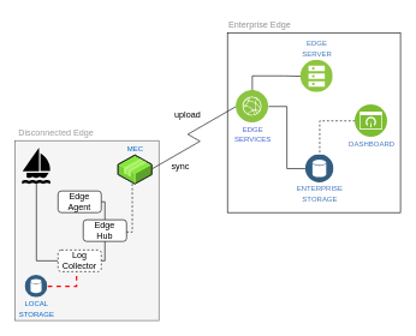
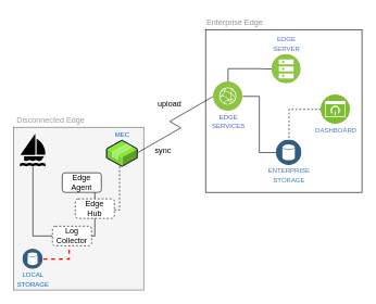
  <mxCell id="0" />
  <mxCell id="1" parent="0" />
  <mxCell id="2" value="" style="rounded=0;whiteSpace=wrap;html=1;labelBackgroundColor=none;fillColor=#f5f5f5;fontColor=#333333;strokeColor=#666666;" vertex="1" parent="1"><mxGeometry x="20" y="195" width="200" height="250" as="geometry" /></mxCell>
  <mxCell id="3" value="" style="rounded=0;whiteSpace=wrap;html=1;" vertex="1" parent="1"><mxGeometry x="315" y="45" width="240" height="250" as="geometry" /></mxCell>
  <mxCell id="4" value="&lt;font color=&quot;#0066cc&quot; style=&quot;font-size: 10px;&quot;&gt;LOCAL&lt;br&gt;STORAGE&lt;/font&gt;" style="aspect=fixed;perimeter=ellipsePerimeter;html=1;align=center;shadow=0;dashed=0;spacingTop=-5;image;image=img/lib/ibm/data/data_services.svg;labelBackgroundColor=none;" vertex="1" parent="1"><mxGeometry x="34" y="382" width="32" height="31.22" as="geometry" /></mxCell>
  <mxCell id="5" style="edgeStyle=isometricEdgeStyle;rounded=0;orthogonalLoop=1;jettySize=auto;html=1;startArrow=none;startFill=0;exitX=0;exitY=0.5;exitDx=0;exitDy=0;endArrow=none;endFill=0;" edge="1" parent="1" source="10"><mxGeometry relative="1" as="geometry"><mxPoint x="297" y="146.75" as="sourcePoint" /><mxPoint x="210" y="234.493" as="targetPoint" /></mxGeometry></mxCell>
  <mxCell id="6" style="edgeStyle=orthogonalEdgeStyle;rounded=0;orthogonalLoop=1;jettySize=auto;html=1;entryX=1;entryY=0.5;entryDx=0;entryDy=0;jumpStyle=arc;endArrow=none;endFill=0;dashed=1;" edge="1" parent="1" source="7" target="17"><mxGeometry relative="1" as="geometry"><mxPoint x="363" y="-26" as="sourcePoint" /><mxPoint x="404" y="361" as="targetPoint" /><Array as="points"><mxPoint x="183" y="322" /></Array></mxGeometry></mxCell>
  <mxCell id="7" value="&lt;font color=&quot;#0066cc&quot; style=&quot;font-size: 10px;&quot;&gt;MEC&lt;/font&gt;" style="verticalLabelPosition=top;html=1;verticalAlign=bottom;strokeWidth=1;align=center;outlineConnect=0;dashed=0;outlineConnect=0;shape=mxgraph.aws3d.application2;fillColor=#86E83A;strokeColor=#B0F373;aspect=fixed;labelPosition=center;" vertex="1" parent="1"><mxGeometry x="163.21" y="215" width="46.79" height="40" as="geometry" /></mxCell>
  <mxCell id="8" style="edgeStyle=orthogonalEdgeStyle;rounded=0;orthogonalLoop=1;jettySize=auto;html=1;entryX=0;entryY=0.5;entryDx=0;entryDy=0;endArrow=none;endFill=0;" edge="1" parent="1" source="10" target="21"><mxGeometry relative="1" as="geometry" /></mxCell>
  <mxCell id="9" style="edgeStyle=orthogonalEdgeStyle;rounded=0;orthogonalLoop=1;jettySize=auto;html=1;entryX=0;entryY=0.5;entryDx=0;entryDy=0;exitX=0.5;exitY=0;exitDx=0;exitDy=0;endArrow=none;endFill=0;" edge="1" parent="1" source="10" target="12"><mxGeometry relative="1" as="geometry" /></mxCell>
  <mxCell id="10" value="&lt;font style=&quot;font-size: 10px;&quot; color=&quot;#4266cc&quot;&gt;EDGE &lt;br&gt;SERVICES&lt;/font&gt;" style="image;aspect=fixed;perimeter=ellipsePerimeter;html=1;align=center;shadow=0;dashed=0;fontColor=#4277BB;labelBackgroundColor=none;fontSize=12;spacingTop=-5;image=img/lib/ibm/infrastructure/edge_services.svg;labelBorderColor=none;" vertex="1" parent="1"><mxGeometry x="327" y="125" width="45" height="45" as="geometry" /></mxCell>
  <mxCell id="11" style="edgeStyle=orthogonalEdgeStyle;rounded=0;orthogonalLoop=1;jettySize=auto;html=1;entryX=0.5;entryY=0;entryDx=0;entryDy=0;endArrow=none;endFill=0;dashed=1;exitX=0;exitY=0.5;exitDx=0;exitDy=0;" edge="1" parent="1" source="24" target="21"><mxGeometry relative="1" as="geometry" /></mxCell>
  <mxCell id="12" value="&lt;font style=&quot;font-size: 10px;&quot;&gt;EDGE&lt;br&gt;SERVER&lt;br&gt;&lt;/font&gt;" style="image;aspect=fixed;perimeter=ellipsePerimeter;html=1;align=center;shadow=0;dashed=0;fontColor=#4277BB;labelBackgroundColor=default;fontSize=12;spacingTop=-5;image=img/lib/ibm/vpc/BareMetalServer.svg;labelPosition=center;verticalLabelPosition=top;verticalAlign=bottom;" vertex="1" parent="1"><mxGeometry x="416.5" y="83" width="45" height="45" as="geometry" /></mxCell>
  <mxCell id="13" style="edgeStyle=orthogonalEdgeStyle;rounded=0;orthogonalLoop=1;jettySize=auto;html=1;entryX=0;entryY=0.5;entryDx=0;entryDy=0;exitX=0.5;exitY=1;exitDx=0;exitDy=0;exitPerimeter=0;endArrow=none;endFill=0;" edge="1" parent="1" source="14" target="19"><mxGeometry relative="1" as="geometry" /></mxCell>
  <mxCell id="14" value="" style="shape=mxgraph.signs.sports.sail_boat;html=1;pointerEvents=1;fillColor=#000000;strokeColor=none;verticalLabelPosition=bottom;verticalAlign=top;align=center;" vertex="1" parent="1"><mxGeometry x="30" y="205" width="40" height="50" as="geometry" /></mxCell>
  <mxCell id="15" style="edgeStyle=orthogonalEdgeStyle;rounded=0;orthogonalLoop=1;jettySize=auto;html=1;entryX=0.5;entryY=0;entryDx=0;entryDy=0;exitX=1;exitY=0.5;exitDx=0;exitDy=0;endArrow=none;endFill=0;" edge="1" parent="1" source="16" target="17"><mxGeometry relative="1" as="geometry" /></mxCell>
- <mxCell id="16" value="Edge&lt;br&gt;Agent" style="rounded=1;whiteSpace=wrap;html=1;" vertex="1" parent="1"><mxGeometry x="80" y="265" width="60" height="30" as="geometry" /></mxCell>
- <mxCell id="17" value="Edge&lt;br&gt;Hub" style="rounded=1;whiteSpace=wrap;html=1;" vertex="1" parent="1"><mxGeometry x="115" y="305" width="60" height="30" as="geometry" /></mxCell>
+ <mxCell id="16" value="Edge&lt;br&gt;Agent" style="rounded=1;whiteSpace=wrap;html=1;" vertex="1" parent="1"><mxGeometry x="95" y="265" width="60" height="30" as="geometry" /></mxCell>
+ <mxCell id="17" value="Edge&lt;br&gt;Hub" style="rounded=1;whiteSpace=wrap;html=1;dashed=1;" vertex="1" parent="1"><mxGeometry x="115" y="305" width="60" height="30" as="geometry" /></mxCell>
  <mxCell id="18" style="edgeStyle=orthogonalEdgeStyle;rounded=0;orthogonalLoop=1;jettySize=auto;html=1;entryX=0.5;entryY=1;entryDx=0;entryDy=0;exitX=1;exitY=0.5;exitDx=0;exitDy=0;endArrow=none;endFill=0;" edge="1" parent="1" source="19" target="17"><mxGeometry relative="1" as="geometry" /></mxCell>
  <mxCell id="19" value="Log&lt;br&gt;Collector" style="rounded=1;whiteSpace=wrap;html=1;dashed=1;" vertex="1" parent="1"><mxGeometry x="80" y="347" width="60" height="30" as="geometry" /></mxCell>
  <mxCell id="20" style="edgeStyle=orthogonalEdgeStyle;rounded=0;orthogonalLoop=1;jettySize=auto;html=1;entryX=0.428;entryY=0.978;entryDx=0;entryDy=0;entryPerimeter=0;endArrow=none;endFill=0;dashed=1;strokeColor=#ff0000;strokeWidth=2;" edge="1" parent="1" source="4" target="19"><mxGeometry relative="1" as="geometry" /></mxCell>
  <mxCell id="21" value="&lt;font size=&quot;1&quot;&gt;ENTERPRISE&lt;br&gt;STORAGE&lt;br&gt;&lt;/font&gt;" style="aspect=fixed;perimeter=ellipsePerimeter;html=1;align=center;shadow=0;dashed=0;fontColor=#4277BB;labelBackgroundColor=#ffffff;fontSize=12;spacingTop=-5;image;image=img/lib/ibm/data/data_services.svg;" vertex="1" parent="1"><mxGeometry x="423" y="214.39" width="40" height="39.06" as="geometry" /></mxCell>
  <mxCell id="22" value="sync" style="text;strokeColor=none;align=center;fillColor=none;html=1;verticalAlign=middle;whiteSpace=wrap;rounded=0;" vertex="1" parent="1"><mxGeometry x="220" y="215.61" width="60" height="30" as="geometry" /></mxCell>
  <mxCell id="23" value="upload" style="text;strokeColor=none;align=center;fillColor=none;html=1;verticalAlign=middle;whiteSpace=wrap;rounded=0;" vertex="1" parent="1"><mxGeometry x="230" y="145" width="60" height="30" as="geometry" /></mxCell>
  <mxCell id="24" value="&lt;font style=&quot;font-size: 10px;&quot;&gt;DASHBOARD&lt;/font&gt;" style="image;aspect=fixed;perimeter=ellipsePerimeter;html=1;align=center;shadow=0;dashed=0;fontColor=#4277BB;labelBackgroundColor=default;fontSize=12;spacingTop=-5;image=img/lib/ibm/infrastructure/dashboard.svg;" vertex="1" parent="1"><mxGeometry x="492" y="145" width="45" height="45" as="geometry" /></mxCell>
  <mxCell id="25" value="&lt;font color=&quot;#919191&quot;&gt;Enterprise Edge&lt;/font&gt;" style="text;strokeColor=none;align=center;fillColor=none;html=1;verticalAlign=middle;whiteSpace=wrap;rounded=0;" vertex="1" parent="1"><mxGeometry x="315" y="20" width="90" height="30" as="geometry" /></mxCell>
  <mxCell id="26" value="&lt;font color=&quot;#9c9c9c&quot;&gt;Disconnected Edge&lt;/font&gt;" style="text;strokeColor=none;align=center;fillColor=none;html=1;verticalAlign=middle;whiteSpace=wrap;rounded=0;" vertex="1" parent="1"><mxGeometry x="20" y="169" width="115" height="30" as="geometry" /></mxCell>
